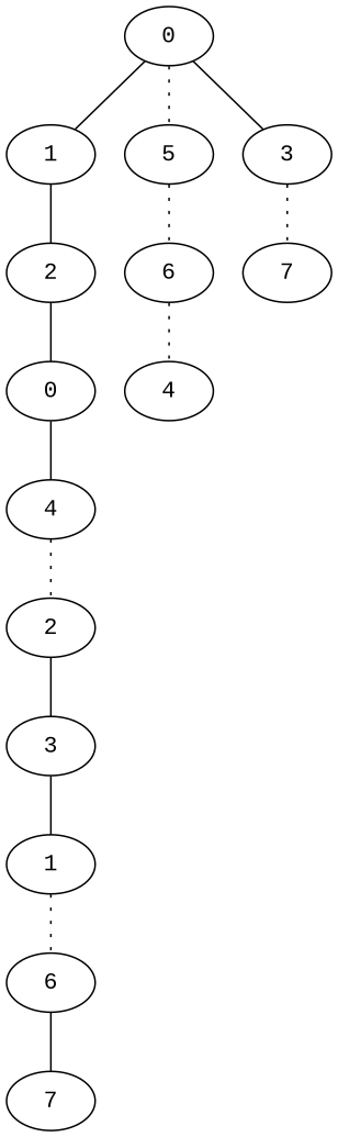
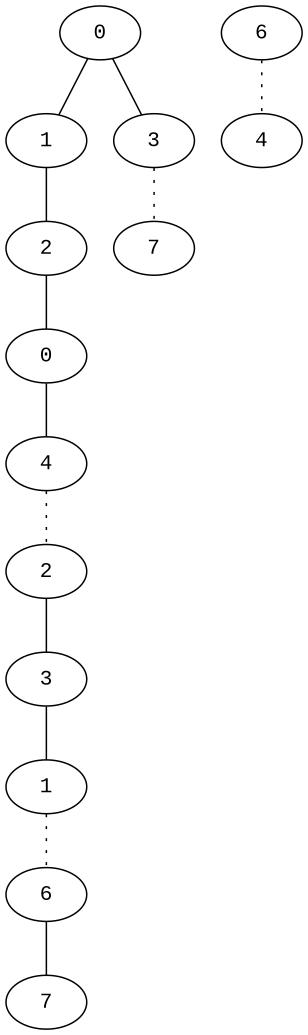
  graph {
    fontname="Liberation Mono"
    node [fontname="Liberation Mono"]
    edge [fontname="Liberation Mono"]
    n1 [label=0]
    n2 [label=1]
-   n3 [label=5]
    n4 [label=3]
    n5 [label=2]
    n6 [label=0]
    n7 [label=4]
    n8 [label=2]
    n9 [label=3]
    n10 [label=1]
    n11 [label=6]
    n12 [label=7]
    n13 [label=6]
    n14 [label=4]
    n15 [label=7]
    n1 -- n2
-   n1 -- n3 [style=dotted]
    n1 -- n4
    n2 -- n5
-   n3 -- n13 [style=dotted]
    n4 -- n15 [style=dotted]
    n5 -- n6
    n6 -- n7
    n7 -- n8 [style=dotted]
    n8 -- n9
    n9 -- n10
    n10 -- n11 [style=dotted]
    n11 -- n12
    n13 -- n14 [style=dotted]
  }
